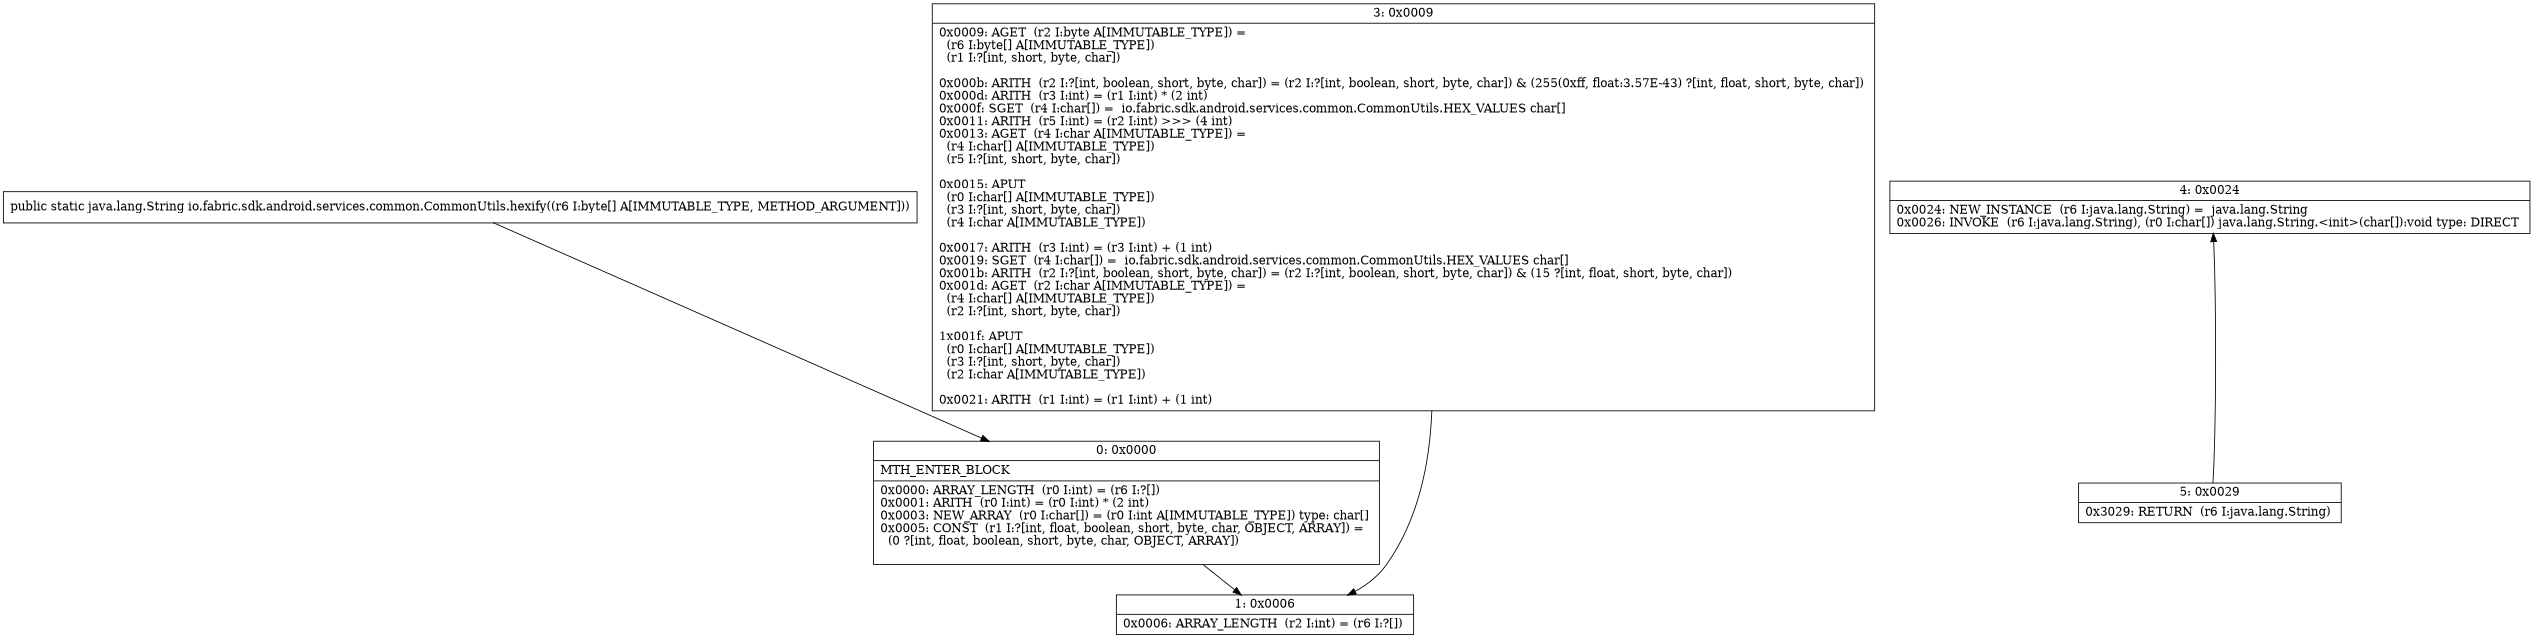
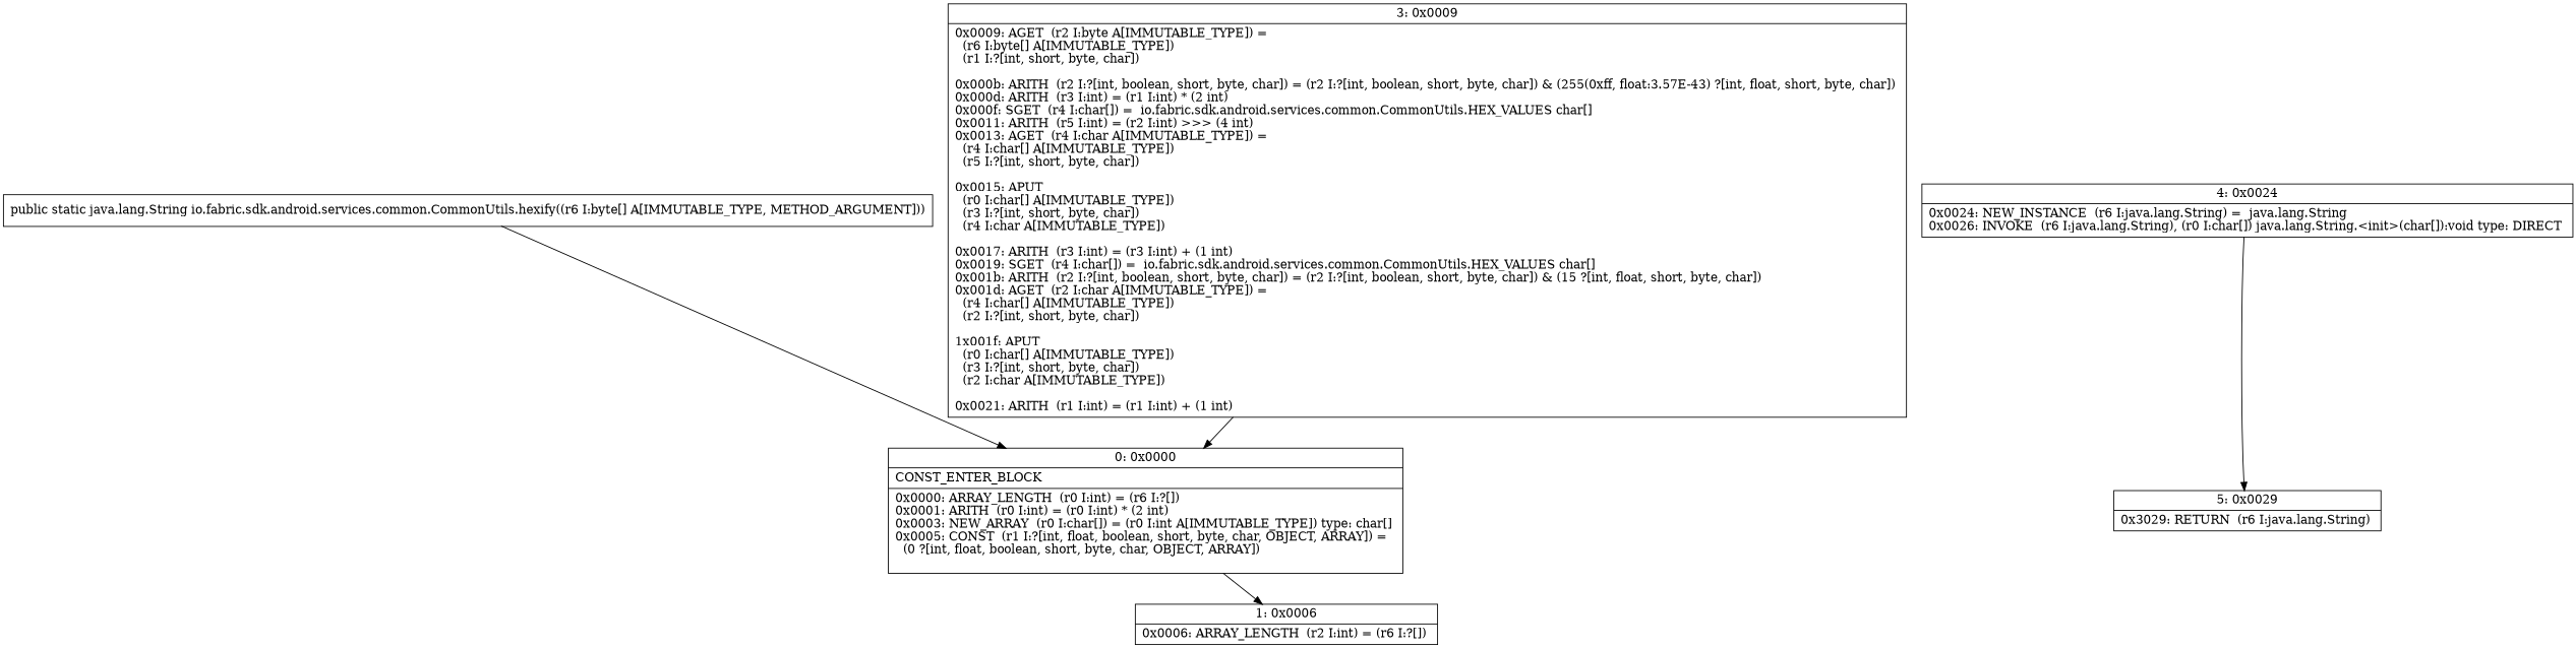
  digraph {
    node [shape=record]
-   n1 [label="{0\:\ 0x0000|MTH_ENTER_BLOCK\l|0x0000: ARRAY_LENGTH  (r0 I:int) = (r6 I:?[]) \l0x0001: ARITH  (r0 I:int) = (r0 I:int) * (2 int) \l0x0003: NEW_ARRAY  (r0 I:char[]) = (r0 I:int A[IMMUTABLE_TYPE]) type: char[] \l0x0005: CONST  (r1 I:?[int, float, boolean, short, byte, char, OBJECT, ARRAY]) = \l  (0 ?[int, float, boolean, short, byte, char, OBJECT, ARRAY])\l \l}"]
+   n1 [label="{0\:\ 0x0000|CONST_ENTER_BLOCK\l|0x0000: ARRAY_LENGTH  (r0 I:int) = (r6 I:?[]) \l0x0001: ARITH  (r0 I:int) = (r0 I:int) * (2 int) \l0x0003: NEW_ARRAY  (r0 I:char[]) = (r0 I:int A[IMMUTABLE_TYPE]) type: char[] \l0x0005: CONST  (r1 I:?[int, float, boolean, short, byte, char, OBJECT, ARRAY]) = \l  (0 ?[int, float, boolean, short, byte, char, OBJECT, ARRAY])\l \l}"]
    n2 [label="{1\:\ 0x0006|0x0006: ARRAY_LENGTH  (r2 I:int) = (r6 I:?[]) \l}"]
    n3 [label="{3\:\ 0x0009|0x0009: AGET  (r2 I:byte A[IMMUTABLE_TYPE]) = \l  (r6 I:byte[] A[IMMUTABLE_TYPE])\l  (r1 I:?[int, short, byte, char])\l \l0x000b: ARITH  (r2 I:?[int, boolean, short, byte, char]) = (r2 I:?[int, boolean, short, byte, char]) & (255(0xff, float:3.57E\-43) ?[int, float, short, byte, char]) \l0x000d: ARITH  (r3 I:int) = (r1 I:int) * (2 int) \l0x000f: SGET  (r4 I:char[]) =  io.fabric.sdk.android.services.common.CommonUtils.HEX_VALUES char[] \l0x0011: ARITH  (r5 I:int) = (r2 I:int) \>\>\> (4 int) \l0x0013: AGET  (r4 I:char A[IMMUTABLE_TYPE]) = \l  (r4 I:char[] A[IMMUTABLE_TYPE])\l  (r5 I:?[int, short, byte, char])\l \l0x0015: APUT  \l  (r0 I:char[] A[IMMUTABLE_TYPE])\l  (r3 I:?[int, short, byte, char])\l  (r4 I:char A[IMMUTABLE_TYPE])\l \l0x0017: ARITH  (r3 I:int) = (r3 I:int) + (1 int) \l0x0019: SGET  (r4 I:char[]) =  io.fabric.sdk.android.services.common.CommonUtils.HEX_VALUES char[] \l0x001b: ARITH  (r2 I:?[int, boolean, short, byte, char]) = (r2 I:?[int, boolean, short, byte, char]) & (15 ?[int, float, short, byte, char]) \l0x001d: AGET  (r2 I:char A[IMMUTABLE_TYPE]) = \l  (r4 I:char[] A[IMMUTABLE_TYPE])\l  (r2 I:?[int, short, byte, char])\l \l1x001f: APUT  \l  (r0 I:char[] A[IMMUTABLE_TYPE])\l  (r3 I:?[int, short, byte, char])\l  (r2 I:char A[IMMUTABLE_TYPE])\l \l0x0021: ARITH  (r1 I:int) = (r1 I:int) + (1 int) \l}"]
    n4 [label="{4\:\ 0x0024|0x0024: NEW_INSTANCE  (r6 I:java.lang.String) =  java.lang.String \l0x0026: INVOKE  (r6 I:java.lang.String), (r0 I:char[]) java.lang.String.\<init\>(char[]):void type: DIRECT \l}"]
    n5 [label="{5\:\ 0x0029|0x3029: RETURN  (r6 I:java.lang.String) \l}"]
    n6 [label="{public static java.lang.String io.fabric.sdk.android.services.common.CommonUtils.hexify((r6 I:byte[] A[IMMUTABLE_TYPE, METHOD_ARGUMENT])) }"]
    n1 -> n2
-   n3 -> n2
-   n5 -> n4
+   n3 -> n1
+   n4 -> n5
    n6 -> n1
  }
